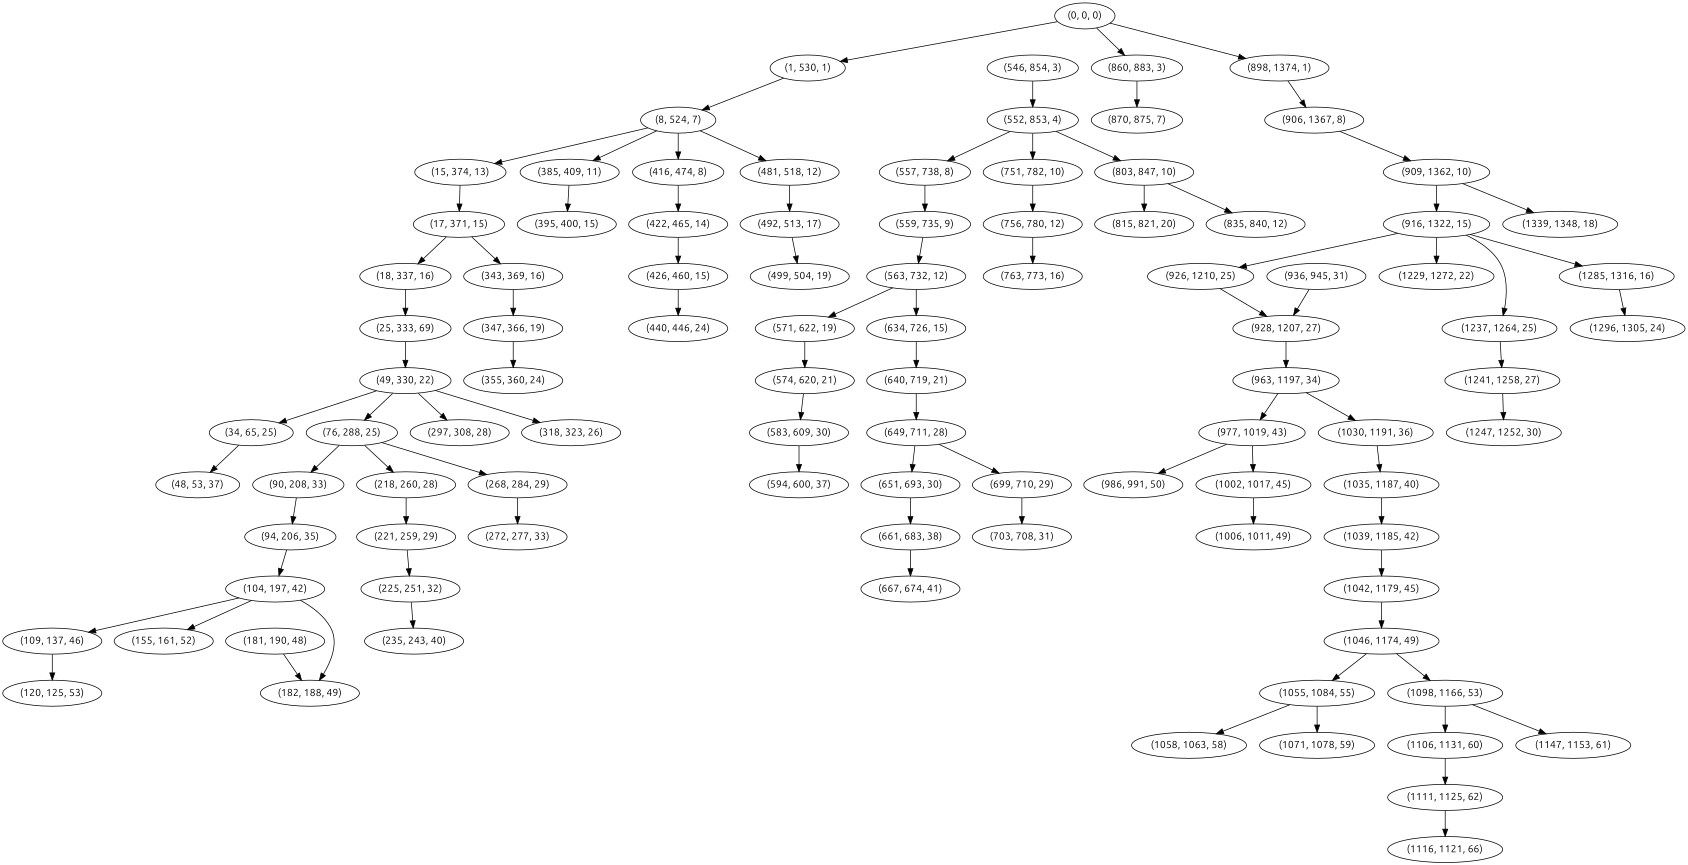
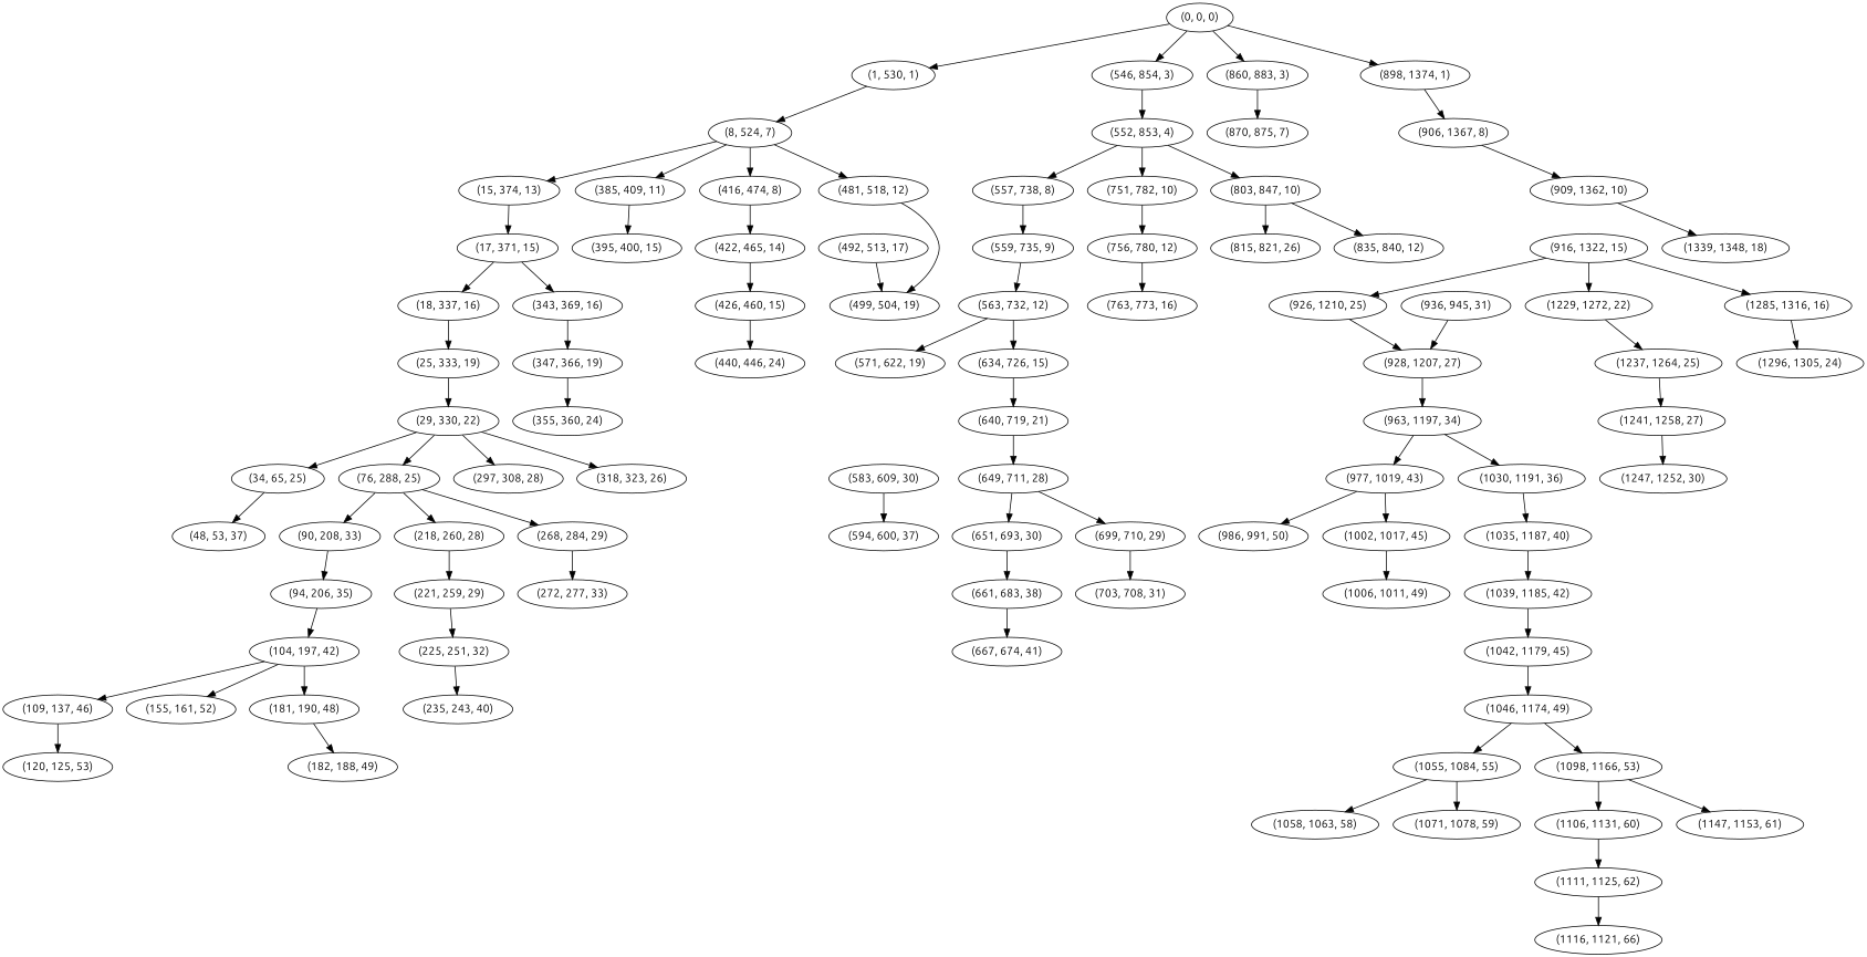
  digraph {
    fontname=Ubuntu
    node [fontname=Ubuntu]
    edge [fontname=Ubuntu]
    "(0, 0, 0)"
    "(1, 530, 1)"
    "(546, 854, 3)"
    "(860, 883, 3)"
    "(898, 1374, 1)"
    "(8, 524, 7)"
    "(552, 853, 4)"
    "(870, 875, 7)"
    "(906, 1367, 8)"
    "(15, 374, 13)"
    "(385, 409, 11)"
    "(416, 474, 8)"
    "(481, 518, 12)"
    "(17, 371, 15)"
    "(395, 400, 15)"
    "(422, 465, 14)"
    "(492, 513, 17)"
    "(18, 337, 16)"
    "(343, 369, 16)"
-   "(25, 333, 19)" [label="(25, 333, 69)"]
+   "(25, 333, 19)"
    "(347, 366, 19)"
-   "(29, 330, 22)" [label="(49, 330, 22)"]
+   "(29, 330, 22)"
    "(34, 65, 25)"
    "(76, 288, 25)"
    "(297, 308, 28)"
    "(318, 323, 26)"
    "(48, 53, 37)"
    "(90, 208, 33)"
    "(218, 260, 28)"
    "(268, 284, 29)"
    "(94, 206, 35)"
    "(221, 259, 29)"
    "(272, 277, 33)"
    "(104, 197, 42)"
    "(109, 137, 46)"
    "(155, 161, 52)"
    "(181, 190, 48)"
    "(120, 125, 53)"
    "(182, 188, 49)"
    "(225, 251, 32)"
    "(235, 243, 40)"
    "(355, 360, 24)"
    "(426, 460, 15)"
    "(440, 446, 24)"
    "(499, 504, 19)"
    "(557, 738, 8)"
    "(751, 782, 10)"
    "(803, 847, 10)"
    "(559, 735, 9)"
    "(756, 780, 12)"
-   "(815, 821, 20)"
+   "(815, 821, 20)" [label="(815, 821, 26)"]
    "(835, 840, 12)"
    "(563, 732, 12)"
    "(571, 622, 19)"
    "(634, 726, 15)"
-   "(574, 620, 21)"
    "(640, 719, 21)"
    "(583, 609, 30)"
    "(594, 600, 37)"
    "(649, 711, 28)"
    "(651, 693, 30)"
    "(699, 710, 29)"
    "(661, 683, 38)"
    "(703, 708, 31)"
    "(667, 674, 41)"
    "(763, 773, 16)"
    "(909, 1362, 10)"
    "(916, 1322, 15)"
    "(1339, 1348, 18)"
    "(926, 1210, 25)"
    "(1229, 1272, 22)"
    "(1285, 1316, 16)"
    "(928, 1207, 27)"
    "(1237, 1264, 25)"
    "(1296, 1305, 24)"
    "(963, 1197, 34)"
    "(936, 945, 31)"
    "(977, 1019, 43)"
    "(1030, 1191, 36)"
    "(986, 991, 50)"
    "(1002, 1017, 45)"
    "(1035, 1187, 40)"
    "(1006, 1011, 49)"
    "(1039, 1185, 42)"
    "(1042, 1179, 45)"
    "(1046, 1174, 49)"
    "(1055, 1084, 55)"
    "(1098, 1166, 53)"
    "(1058, 1063, 58)"
    "(1071, 1078, 59)"
    "(1106, 1131, 60)"
    "(1147, 1153, 61)"
    "(1111, 1125, 62)"
    "(1116, 1121, 66)"
    "(1241, 1258, 27)"
    "(1247, 1252, 30)"
    "(0, 0, 0)" -> "(1, 530, 1)"
+   "(0, 0, 0)" -> "(546, 854, 3)"
    "(0, 0, 0)" -> "(860, 883, 3)"
    "(0, 0, 0)" -> "(898, 1374, 1)"
    "(1, 530, 1)" -> "(8, 524, 7)"
    "(546, 854, 3)" -> "(552, 853, 4)"
    "(860, 883, 3)" -> "(870, 875, 7)"
    "(898, 1374, 1)" -> "(906, 1367, 8)"
    "(8, 524, 7)" -> "(15, 374, 13)"
    "(8, 524, 7)" -> "(385, 409, 11)"
    "(8, 524, 7)" -> "(416, 474, 8)"
    "(8, 524, 7)" -> "(481, 518, 12)"
    "(552, 853, 4)" -> "(557, 738, 8)"
    "(552, 853, 4)" -> "(751, 782, 10)"
    "(552, 853, 4)" -> "(803, 847, 10)"
    "(906, 1367, 8)" -> "(909, 1362, 10)"
    "(15, 374, 13)" -> "(17, 371, 15)"
    "(385, 409, 11)" -> "(395, 400, 15)"
    "(416, 474, 8)" -> "(422, 465, 14)"
-   "(481, 518, 12)" -> "(492, 513, 17)"
+   "(481, 518, 12)" -> "(499, 504, 19)"
    "(17, 371, 15)" -> "(18, 337, 16)"
    "(17, 371, 15)" -> "(343, 369, 16)"
    "(422, 465, 14)" -> "(426, 460, 15)"
    "(492, 513, 17)" -> "(499, 504, 19)"
    "(18, 337, 16)" -> "(25, 333, 19)"
    "(343, 369, 16)" -> "(347, 366, 19)"
    "(25, 333, 19)" -> "(29, 330, 22)"
    "(347, 366, 19)" -> "(355, 360, 24)"
    "(29, 330, 22)" -> "(34, 65, 25)"
    "(29, 330, 22)" -> "(76, 288, 25)"
    "(29, 330, 22)" -> "(297, 308, 28)"
    "(29, 330, 22)" -> "(318, 323, 26)"
    "(34, 65, 25)" -> "(48, 53, 37)"
    "(76, 288, 25)" -> "(90, 208, 33)"
    "(76, 288, 25)" -> "(218, 260, 28)"
    "(76, 288, 25)" -> "(268, 284, 29)"
    "(90, 208, 33)" -> "(94, 206, 35)"
    "(218, 260, 28)" -> "(221, 259, 29)"
    "(268, 284, 29)" -> "(272, 277, 33)"
    "(94, 206, 35)" -> "(104, 197, 42)"
    "(221, 259, 29)" -> "(225, 251, 32)"
    "(104, 197, 42)" -> "(109, 137, 46)"
    "(104, 197, 42)" -> "(155, 161, 52)"
-   "(104, 197, 42)" -> "(182, 188, 49)"
+   "(104, 197, 42)" -> "(181, 190, 48)"
    "(109, 137, 46)" -> "(120, 125, 53)"
    "(181, 190, 48)" -> "(182, 188, 49)"
    "(225, 251, 32)" -> "(235, 243, 40)"
    "(426, 460, 15)" -> "(440, 446, 24)"
    "(557, 738, 8)" -> "(559, 735, 9)"
    "(751, 782, 10)" -> "(756, 780, 12)"
    "(803, 847, 10)" -> "(815, 821, 20)"
    "(803, 847, 10)" -> "(835, 840, 12)"
    "(559, 735, 9)" -> "(563, 732, 12)"
    "(756, 780, 12)" -> "(763, 773, 16)"
    "(563, 732, 12)" -> "(571, 622, 19)"
    "(563, 732, 12)" -> "(634, 726, 15)"
-   "(571, 622, 19)" -> "(574, 620, 21)"
    "(634, 726, 15)" -> "(640, 719, 21)"
-   "(574, 620, 21)" -> "(583, 609, 30)"
    "(640, 719, 21)" -> "(649, 711, 28)"
    "(583, 609, 30)" -> "(594, 600, 37)"
    "(649, 711, 28)" -> "(651, 693, 30)"
    "(649, 711, 28)" -> "(699, 710, 29)"
    "(651, 693, 30)" -> "(661, 683, 38)"
    "(699, 710, 29)" -> "(703, 708, 31)"
    "(661, 683, 38)" -> "(667, 674, 41)"
-   "(909, 1362, 10)" -> "(916, 1322, 15)"
    "(909, 1362, 10)" -> "(1339, 1348, 18)"
    "(916, 1322, 15)" -> "(926, 1210, 25)"
    "(916, 1322, 15)" -> "(1229, 1272, 22)"
    "(916, 1322, 15)" -> "(1285, 1316, 16)"
    "(926, 1210, 25)" -> "(928, 1207, 27)"
-   "(916, 1322, 15)" -> "(1237, 1264, 25)"
+   "(1229, 1272, 22)" -> "(1237, 1264, 25)"
    "(1285, 1316, 16)" -> "(1296, 1305, 24)"
    "(928, 1207, 27)" -> "(963, 1197, 34)"
    "(1237, 1264, 25)" -> "(1241, 1258, 27)"
    "(963, 1197, 34)" -> "(977, 1019, 43)"
    "(963, 1197, 34)" -> "(1030, 1191, 36)"
    "(936, 945, 31)" -> "(928, 1207, 27)"
    "(977, 1019, 43)" -> "(986, 991, 50)"
    "(977, 1019, 43)" -> "(1002, 1017, 45)"
    "(1030, 1191, 36)" -> "(1035, 1187, 40)"
    "(1002, 1017, 45)" -> "(1006, 1011, 49)"
    "(1035, 1187, 40)" -> "(1039, 1185, 42)"
    "(1039, 1185, 42)" -> "(1042, 1179, 45)"
    "(1042, 1179, 45)" -> "(1046, 1174, 49)"
    "(1046, 1174, 49)" -> "(1055, 1084, 55)"
    "(1046, 1174, 49)" -> "(1098, 1166, 53)"
    "(1055, 1084, 55)" -> "(1058, 1063, 58)"
    "(1055, 1084, 55)" -> "(1071, 1078, 59)"
    "(1098, 1166, 53)" -> "(1106, 1131, 60)"
    "(1098, 1166, 53)" -> "(1147, 1153, 61)"
    "(1106, 1131, 60)" -> "(1111, 1125, 62)"
    "(1111, 1125, 62)" -> "(1116, 1121, 66)"
    "(1241, 1258, 27)" -> "(1247, 1252, 30)"
  }
